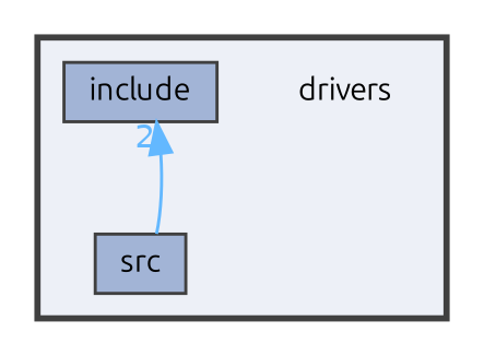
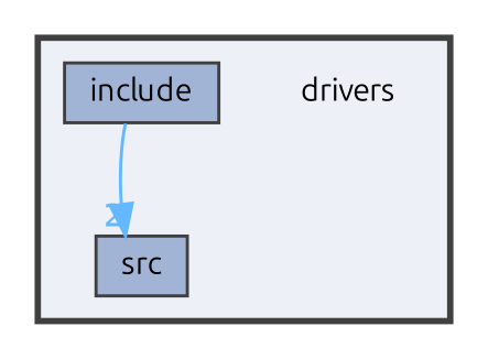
  digraph {
    compound=true
    fontname=Ubuntu
    node [fontname=Ubuntu fontsize=10 shape=box color=grey25 fillcolor="#a2b4d6" style=filled]
    n1 [height=0.2 label=drivers shape=plaintext width=0.4 color="" fillcolor="" style=""]
    n2 [height=0.2 label=include width=0.4]
    n3 [height=0.2 label=src width=0.4]
    subgraph cluster_1 {
      bgcolor="#edf0f7"
      fontsize=10
      pencolor=grey25
      style="filled,bold"
      n1
      n2
      n3
    }
-   n3 -> n2 [color=steelblue1 fontcolor=steelblue1 fontname=Ubuntu fontsize=10 headlabel=2 labeldistance=1.5 labelfontname=Helvetica labelfontsize=10]
+   n2 -> n3 [color=steelblue1 fontcolor=steelblue1 fontname=Ubuntu fontsize=10 headlabel=2 labeldistance=1.5 labelfontname=Helvetica labelfontsize=10]
  }
